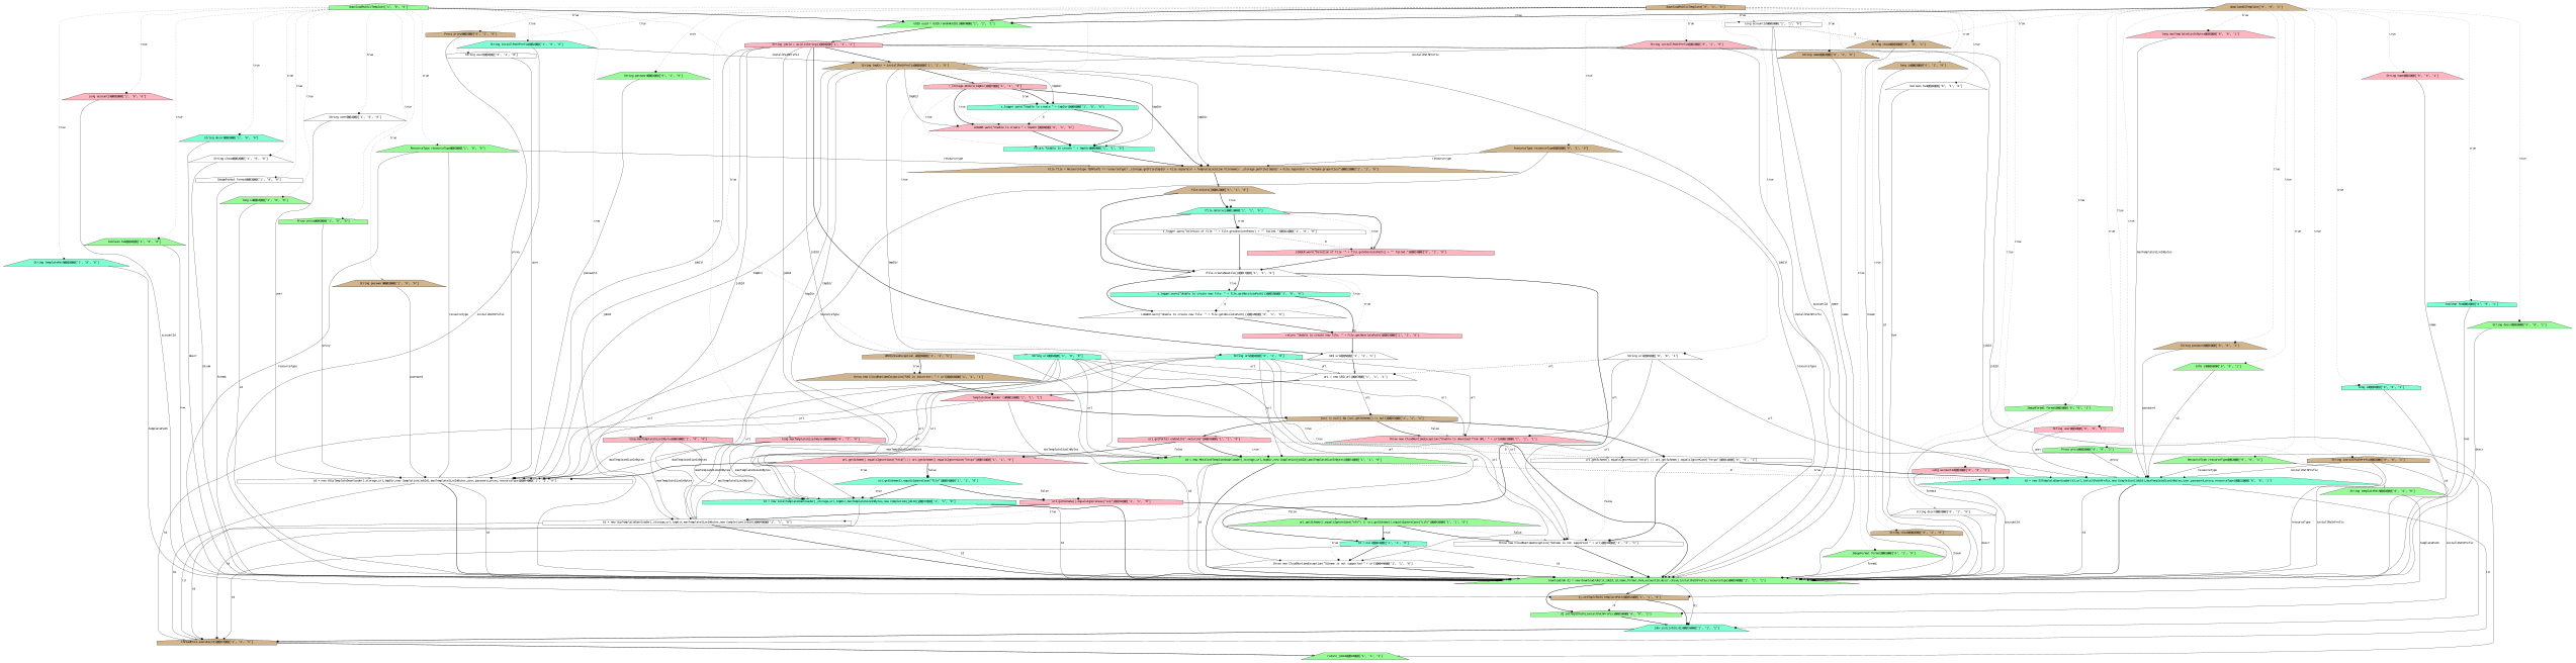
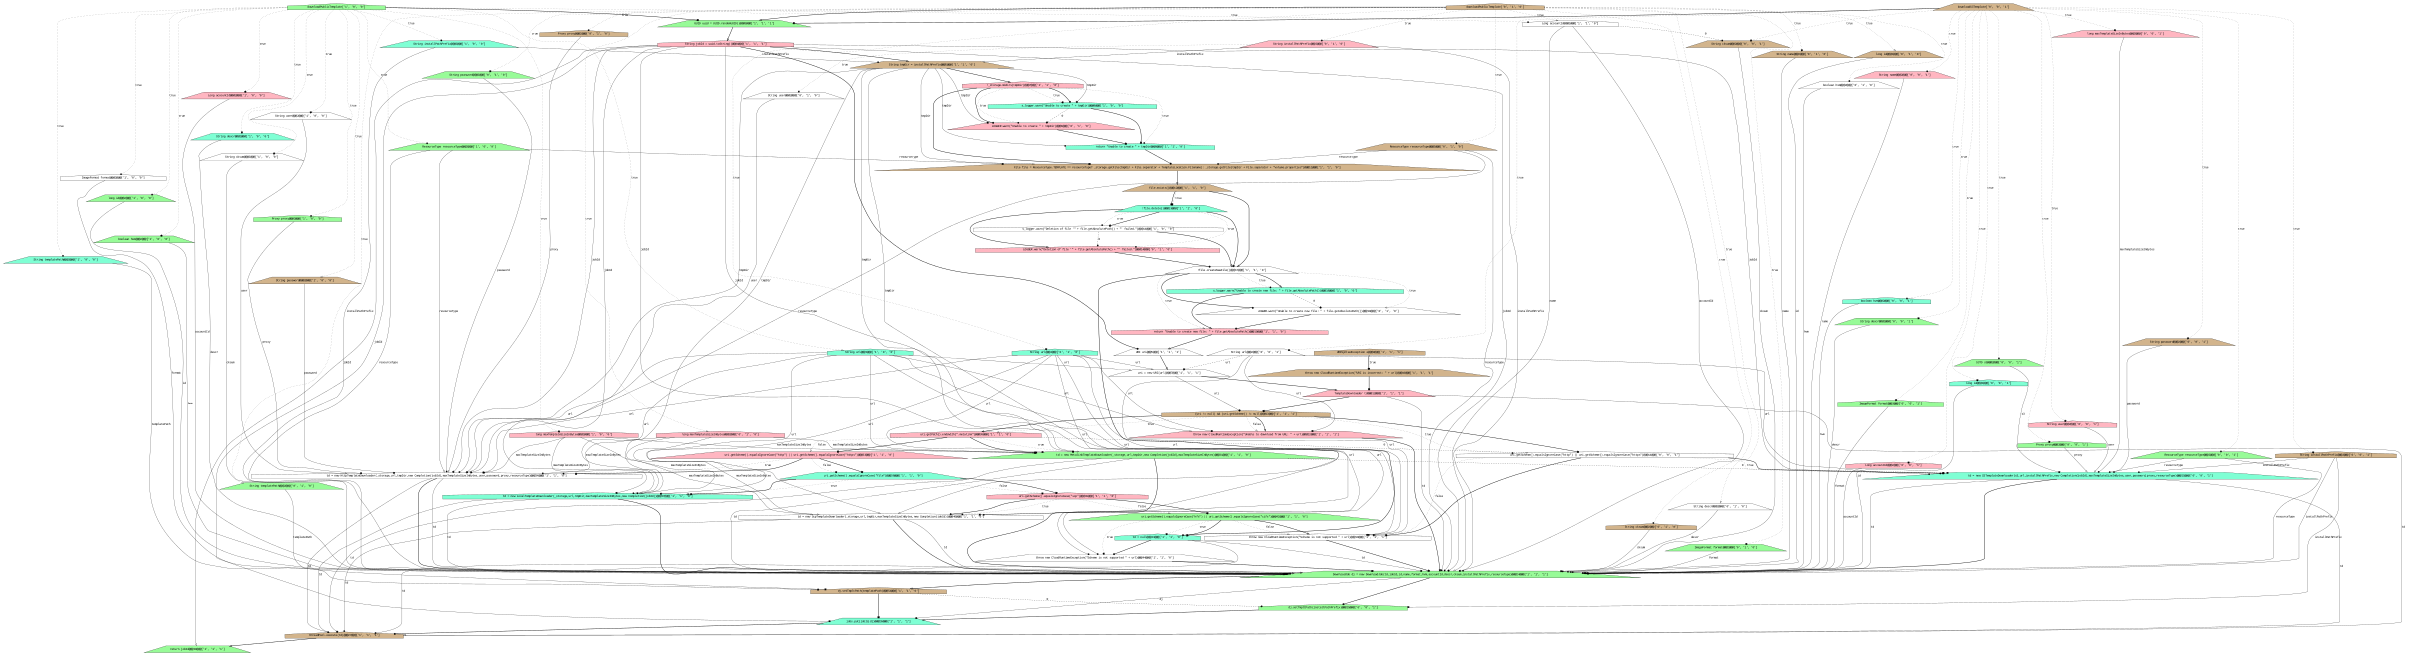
  digraph {
    fontname="Liberation Mono"
    node [fillcolor=palegreen fontname="Liberation Mono" shape=trapezium style=filled]
    edge [arrowhead=box fontname="Liberation Mono" style=solid]
    n1 [fillcolor=lightpink label="long maxTemplateSizeInBytes@@@2@@@['0', '0', '1']"]
    n2 [fillcolor=aquamarine label="td = new S3TemplateDownloader(s3,url,installPathPrefix,new Completion(jobId),maxTemplateSizeInBytes,user,password,proxy,resourceType)@@@15@@@['0', '0', '1']"]
    n3 [label="DownloadJob dj = new DownloadJob(td,jobId,id,name,format,hvm,accountId,descr,cksum,installPathPrefix,resourceType)@@@24@@@['1', '1', '1']"]
    n4 [fillcolor=tan label="threadPool.execute(td)@@@27@@@['1', '1', '1']" shape=house]
    n5 [fillcolor=tan label="String name@@@2@@@['0', '1', '0']"]
    n6 [fillcolor=tan label="dj.setTmpltPath(templatePath)@@@54@@@['1', '1', '0']" shape=house]
    n7 [fillcolor=aquamarine label="jobs.put(jobId,dj)@@@26@@@['1', '1', '1']"]
    n8 [label="dj.setTmpltPath(installPathPrefix)@@@25@@@['0', '0', '1']" shape=house]
    n9 [fillcolor=lightpink label="long maxTemplateSizeInBytes@@@2@@@['1', '0', '0']" shape=house]
    n10 [fillcolor=white label="td = new ScpTemplateDownloader(_storage,url,tmpDir,maxTemplateSizeInBytes,new Completion(jobId))@@@40@@@['1', '1', '0']" shape=house]
    n11 [fillcolor=white label="td = new HttpTemplateDownloader(_storage,url,tmpDir,new Completion(jobId),maxTemplateSizeInBytes,user,password,proxy,resourceType)@@@34@@@['1', '1', '0']" shape=house]
    n12 [fillcolor=aquamarine label="td = new LocalTemplateDownloader(_storage,url,tmpDir,maxTemplateSizeInBytes,new Completion(jobId))@@@37@@@['1', '1', '0']" shape=house]
    n13 [label="td = new MetalinkTemplateDownloader(_storage,url,tmpDir,new Completion(jobId),maxTemplateSizeInBytes)@@@31@@@['1', '1', '0']"]
    n14 [fillcolor=lightpink label="String installPathPrefix@@@2@@@['0', '1', '0']"]
    n15 [fillcolor=tan label="String tmpDir = installPathPrefix@@@5@@@['1', '1', '0']"]
    n16 [fillcolor=aquamarine label="s_logger.warn(\"Unable to create \" + tmpDir)@@@8@@@['1', '0', '0']" shape=house]
    n17 [fillcolor=lightpink label="LOGGER.warn(\"Unable to create \" + tmpDir)@@@8@@@['0', '1', '0']"]
    n18 [fillcolor=aquamarine label="return \"Unable to create \" + tmpDir@@@9@@@['1', '1', '0']" shape=house]
    n19 [fillcolor=tan label="File file = ResourceType.TEMPLATE == resourceType? _storage.getFile(tmpDir + File.separator + TemplateLocation.Filename): _storage.getFile(tmpDir + File.separator + \"volume.properties\")@@@11@@@['1', '1', '0']"]
    n20 [fillcolor=lightpink label="!_storage.mkdirs(tmpDir)@@@7@@@['1', '1', '0']" shape=house]
    n21 [fillcolor=white label="throw new CloudRuntimeException(\"Scheme is not supported \" + url)@@@18@@@['1', '1', '1']" shape=house]
    n22 [fillcolor=tan label="throw new CloudRuntimeException(\"URI is incorrect: \" + url)@@@10@@@['1', '1', '1']"]
    n23 [fillcolor=lightpink label="TemplateDownloader td@@@12@@@['1', '1', '1']"]
    n24 [fillcolor=tan label="(uri != null) && (uri.getScheme() != null)@@@13@@@['1', '1', '1']" shape=house]
    n25 [fillcolor=aquamarine label="!file.delete()@@@13@@@['1', '1', '0']"]
    n26 [fillcolor=white label="!file.createNewFile()@@@17@@@['1', '1', '0']"]
    n27 [fillcolor=white label="s_logger.warn(\"Deletion of file '\" + file.getAbsolutePath() + \"' failed.\")@@@14@@@['1', '0', '0']" shape=house]
    n28 [fillcolor=lightpink label="LOGGER.warn(\"Deletion of file '\" + file.getAbsolutePath() + \"' failed.\")@@@14@@@['0', '1', '0']" shape=house]
    n29 [fillcolor=lightpink label="return \"Unable to create new file: \" + file.getAbsolutePath()@@@19@@@['1', '1', '0']" shape=house]
    n30 [fillcolor=aquamarine label="s_logger.warn(\"Unable to create new file: \" + file.getAbsolutePath())@@@18@@@['1', '0', '0']" shape=house]
    n31 [fillcolor=white label="LOGGER.warn(\"Unable to create new file: \" + file.getAbsolutePath())@@@18@@@['0', '1', '0']"]
    n32 [fillcolor=aquamarine label="td = null@@@43@@@['1', '1', '0']" shape=house]
    n33 [fillcolor=lightpink label="uri.getScheme().equalsIgnoreCase(\"scp\")@@@39@@@['1', '1', '0']" shape=house]
    n34 [label="uri.getScheme().equalsIgnoreCase(\"nfs\") || uri.getScheme().equalsIgnoreCase(\"cifs\")@@@42@@@['1', '1', '0']"]
    n35 [fillcolor=white label="throw new CloudRuntimeException(\"Scheme is not supported \" + url)@@@44@@@['1', '1', '0']"]
    n36 [fillcolor=tan label="downloadS3Template['0', '0', '1']"]
    n37 [fillcolor=lightpink label="String name@@@2@@@['0', '0', '1']"]
    n38 [fillcolor=tan label="String cksum@@@2@@@['0', '0', '1']"]
    n39 [fillcolor=white label="String url@@@2@@@['0', '0', '1']"]
    n40 [fillcolor=aquamarine label="boolean hvm@@@2@@@['0', '0', '1']" shape=house]
    n41 [fillcolor=tan label="String installPathPrefix@@@2@@@['0', '0', '1']" shape=house]
    n42 [label="String descr@@@2@@@['0', '0', '1']"]
    n43 [fillcolor=tan label="String password@@@2@@@['0', '0', '1']"]
    n44 [label="S3TO s3@@@2@@@['0', '0', '1']"]
    n45 [fillcolor=aquamarine label="long id@@@2@@@['0', '0', '1']" shape=house]
    n46 [label="ResourceType resourceType@@@2@@@['0', '0', '1']"]
    n47 [label="ImageFormat format@@@2@@@['0', '0', '1']" shape=house]
    n48 [label="UUID uuid = UUID.randomUUID()@@@3@@@['1', '1', '1']"]
    n49 [fillcolor=lightpink label="String user@@@2@@@['0', '0', '1']" shape=house]
    n50 [label="Proxy proxy@@@2@@@['0', '0', '1']" shape=house]
    n51 [fillcolor=lightpink label="Long accountId@@@2@@@['0', '0', '1']" shape=house]
    n52 [fillcolor=lightpink label="throw new CloudRuntimeException(\"Unable to download from URL: \" + url)@@@22@@@['1', '1', '1']"]
    n53 [fillcolor=white label="uri = new URI(url)@@@7@@@['1', '1', '1']"]
    n54 [fillcolor=lightpink label="String jobId = uuid.toString()@@@4@@@['1', '1', '1']" shape=house]
    n55 [fillcolor=tan label="ResourceType resourceType@@@2@@@['0', '1', '0']"]
    n56 [fillcolor=tan label="file.exists()@@@12@@@['1', '1', '0']"]
    n57 [label="String templatePath@@@2@@@['0', '1', '0']"]
    n58 [label="return jobId@@@28@@@['1', '1', '1']"]
    n59 [fillcolor=white label="URI uri@@@5@@@['1', '1', '1']"]
    n60 [fillcolor=tan label="Proxy proxy@@@2@@@['0', '1', '0']" shape=house]
    n61 [fillcolor=white label="String descr@@@2@@@['0', '1', '0']"]
    n62 [fillcolor=tan label="String cksum@@@2@@@['0', '1', '0']" shape=house]
    n63 [fillcolor=lightpink label="Long accountId@@@2@@@['1', '0', '0']"]
    n64 [fillcolor=white label="String user@@@2@@@['1', '0', '0']"]
    n65 [fillcolor=aquamarine label="String descr@@@2@@@['1', '0', '0']"]
    n66 [fillcolor=white label="String cksum@@@2@@@['1', '0', '0']"]
    n67 [fillcolor=white label="Long accountId@@@2@@@['1', '1', '0']" shape=house]
    n68 [label="ImageFormat format@@@2@@@['0', '1', '0']"]
    n69 [fillcolor=white label="ImageFormat format@@@2@@@['1', '0', '0']" shape=house]
    n70 [fillcolor=lightpink label="uri.getPath().endsWith(\".metalink\")@@@30@@@['1', '1', '0']" shape=house]
    n71 [fillcolor=white label="uri.getScheme().equalsIgnoreCase(\"http\") || uri.getScheme().equalsIgnoreCase(\"https\")@@@14@@@['0', '0', '1']" shape=house]
    n72 [fillcolor=lightpink label="uri.getScheme().equalsIgnoreCase(\"http\") || uri.getScheme().equalsIgnoreCase(\"https\")@@@33@@@['1', '1', '0']"]
    n73 [fillcolor=aquamarine label="uri.getScheme().equalsIgnoreCase(\"file\")@@@36@@@['1', '1', '0']"]
    n74 [label="long id@@@2@@@['1', '0', '0']"]
-   n75 [fillcolor=white label="String user@@@2@@@['0', '1', '0']" shape=house]
+   n75 [fillcolor=white label="String user@@@2@@@['0', '1', '0']"]
    n76 [fillcolor=tan label="long id@@@2@@@['0', '1', '0']"]
    n77 [label="Proxy proxy@@@2@@@['1', '0', '0']" shape=house]
    n78 [label="boolean hvm@@@2@@@['1', '0', '0']"]
    n79 [fillcolor=lightpink label="long maxTemplateSizeInBytes@@@2@@@['0', '1', '0']" shape=house]
    n80 [fillcolor=tan label="downloadPublicTemplate['0', '1', '0']" shape=house]
    n81 [fillcolor=aquamarine label="String url@@@2@@@['0', '1', '0']" shape=house]
    n82 [label="String password@@@2@@@['0', '1', '0']"]
    n83 [fillcolor=white label="boolean hvm@@@2@@@['0', '1', '0']"]
    n84 [fillcolor=aquamarine label="String url@@@2@@@['1', '0', '0']" shape=house]
    n85 [fillcolor=aquamarine label="String templatePath@@@2@@@['1', '0', '0']"]
    n86 [label="downloadPublicTemplate['1', '0', '0']" shape=house]
    n87 [fillcolor=aquamarine label="String installPathPrefix@@@2@@@['1', '0', '0']"]
    n88 [label="ResourceType resourceType@@@2@@@['1', '0', '0']"]
    n89 [fillcolor=tan label="String password@@@2@@@['1', '0', '0']"]
    n90 [fillcolor=tan label="URISyntaxException e@@@9@@@['1', '1', '1']" shape=house]
    n1 -> n2 [arrowhead=dot label=maxTemplateSizeInBytes]
    n2 -> n3 [arrowhead=onormal style=bold]
    n2 -> n3 [arrowhead=onormal label=td]
    n2 -> n4 [arrowhead=onormal label=td]
    n3 -> n6 [arrowhead=onormal style=bold]
    n3 -> n7 [label=dj]
    n3 -> n8 [arrowhead=dot style=bold]
    n4 -> n58 [arrowhead=onormal style=bold]
    n5 -> n3 [arrowhead=dot label=name]
    n6 -> n7 [style=bold]
    n6 -> n8 [arrowhead=dot label=0 style=dashed]
    n7 -> n4 [arrowhead=dot style=bold]
    n8 -> n7 [arrowhead=onormal style=bold]
    n9 -> n10 [arrowhead=onormal label=maxTemplateSizeInBytes]
    n9 -> n11 [arrowhead=dot label=maxTemplateSizeInBytes]
    n9 -> n12 [arrowhead=dot label=maxTemplateSizeInBytes]
    n9 -> n13 [arrowhead=onormal label=maxTemplateSizeInBytes]
    n10 -> n3 [arrowhead=onormal label=td]
    n10 -> n3 [arrowhead=dot style=bold]
    n10 -> n4 [arrowhead=dot label=td]
    n11 -> n3 [arrowhead=onormal label=td]
    n11 -> n3 [style=bold]
    n11 -> n4 [arrowhead=onormal label=td]
    n12 -> n3 [arrowhead=onormal label=td]
    n12 -> n3 [style=bold]
    n12 -> n4 [arrowhead=dot label=td]
    n13 -> n2 [label=0 style=dashed]
    n13 -> n3 [arrowhead=onormal label=td]
    n13 -> n3 [arrowhead=onormal style=bold]
    n13 -> n4 [label=td]
    n14 -> n3 [arrowhead=dot label=installPathPrefix]
    n14 -> n15 [arrowhead=onormal label=installPathPrefix]
    n15 -> n10 [arrowhead=dot label=tmpDir]
    n15 -> n11 [arrowhead=dot label=tmpDir]
    n15 -> n12 [arrowhead=onormal label=tmpDir]
    n15 -> n13 [arrowhead=onormal label=tmpDir]
    n15 -> n16 [label=tmpDir]
    n15 -> n17 [label=tmpDir]
    n15 -> n18 [arrowhead=dot label=tmpDir]
    n15 -> n19 [label=tmpDir]
    n15 -> n20 [arrowhead=onormal style=bold]
    n16 -> n17 [label=0 style=dashed]
    n16 -> n18 [style=bold]
    n17 -> n18 [style=bold]
    n18 -> n19 [arrowhead=dot style=bold]
    n19 -> n56 [arrowhead=onormal style=bold]
    n20 -> n16 [label=true style=dotted]
    n20 -> n16 [arrowhead=dot style=bold]
    n20 -> n17 [arrowhead=dot label=true style=dotted]
    n20 -> n17 [arrowhead=dot style=bold]
    n20 -> n18 [arrowhead=dot label=true style=dotted]
    n20 -> n19 [style=bold]
    n21 -> n3 [style=bold]
    n22 -> n23 [style=bold]
    n23 -> n3 [arrowhead=dot label=td]
    n23 -> n4 [arrowhead=onormal label=td]
    n23 -> n24 [style=bold]
    n24 -> n52 [arrowhead=onormal label=false style=dotted]
    n24 -> n52 [arrowhead=onormal style=bold]
    n24 -> n70 [arrowhead=onormal label=true style=dotted]
    n24 -> n70 [arrowhead=onormal style=bold]
    n24 -> n71 [arrowhead=dot label=true style=dotted]
    n24 -> n71 [style=bold]
    n25 -> n26 [style=bold]
    n25 -> n27 [style=bold]
    n25 -> n27 [arrowhead=dot label=true style=dotted]
    n25 -> n28 [arrowhead=onormal style=bold]
    n25 -> n28 [arrowhead=dot label=true style=dotted]
    n26 -> n29 [arrowhead=onormal label=true style=dotted]
    n26 -> n30 [arrowhead=onormal style=bold]
    n26 -> n30 [arrowhead=dot label=true style=dotted]
    n26 -> n31 [arrowhead=dot style=bold]
    n26 -> n31 [arrowhead=onormal label=true style=dotted]
    n26 -> n32 [arrowhead=dot style=bold]
    n27 -> n26 [arrowhead=onormal style=bold]
    n27 -> n28 [arrowhead=dot label=0 style=dashed]
    n28 -> n26 [arrowhead=dot style=bold]
    n29 -> n59 [arrowhead=onormal style=bold]
    n30 -> n29 [arrowhead=onormal style=bold]
    n30 -> n31 [label=0 style=dashed]
    n31 -> n29 [arrowhead=dot style=bold]
    n32 -> n3 [label=td]
    n32 -> n4 [arrowhead=dot label=td]
    n32 -> n35 [arrowhead=dot style=bold]
    n33 -> n10 [arrowhead=dot label=true style=dotted]
    n33 -> n10 [arrowhead=dot style=bold]
    n33 -> n34 [arrowhead=onormal label=false style=dotted]
    n33 -> n34 [style=bold]
    n34 -> n21 [arrowhead=onormal label=false style=dotted]
    n34 -> n21 [arrowhead=onormal style=bold]
    n34 -> n32 [label=true style=dotted]
    n34 -> n32 [style=bold]
    n34 -> n35 [label=true style=dotted]
    n35 -> n3 [style=bold]
    n36 -> n1 [label=true style=dotted]
    n36 -> n37 [arrowhead=dot label=true style=dotted]
    n36 -> n38 [label=true style=dotted]
    n36 -> n39 [label=true style=dotted]
    n36 -> n40 [arrowhead=dot label=true style=dotted]
    n36 -> n41 [label=true style=dotted]
    n36 -> n42 [label=true style=dotted]
    n36 -> n43 [label=true style=dotted]
    n36 -> n44 [arrowhead=dot label=true style=dotted]
    n36 -> n45 [label=true style=dotted]
    n36 -> n46 [arrowhead=dot label=true style=dotted]
    n36 -> n47 [label=true style=dotted]
    n36 -> n48 [style=bold]
    n36 -> n49 [label=true style=dotted]
    n36 -> n50 [label=true style=dotted]
    n36 -> n51 [label=true style=dotted]
    n37 -> n3 [label=name]
    n38 -> n3 [arrowhead=dot label=cksum]
    n39 -> n2 [arrowhead=dot label=url]
    n39 -> n21 [arrowhead=onormal label=url]
    n39 -> n52 [label=url]
    n39 -> n53 [label=url style=dashed]
    n40 -> n3 [arrowhead=onormal label=hvm]
    n41 -> n2 [arrowhead=dot label=installPathPrefix]
    n41 -> n3 [arrowhead=onormal label=installPathPrefix]
    n41 -> n8 [label=installPathPrefix]
    n42 -> n3 [arrowhead=dot label=descr]
    n43 -> n2 [arrowhead=dot label=password]
    n44 -> n2 [label=s3]
    n45 -> n3 [label=id]
    n46 -> n2 [arrowhead=dot label=resourceType]
    n46 -> n3 [arrowhead=dot label=resourceType]
    n47 -> n3 [label=format]
    n48 -> n54 [arrowhead=onormal style=bold]
    n49 -> n2 [arrowhead=onormal label=user]
    n50 -> n2 [arrowhead=onormal label=proxy]
    n51 -> n3 [arrowhead=dot label=accountId]
    n52 -> n3 [style=bold]
    n53 -> n23 [arrowhead=onormal style=bold]
    n53 -> n24 [label=uri]
    n54 -> n2 [label=jobId]
    n54 -> n3 [label=jobId]
    n54 -> n7 [label=jobId]
    n54 -> n10 [label=jobId]
    n54 -> n11 [label=jobId]
    n54 -> n12 [label=jobId]
    n54 -> n13 [arrowhead=dot label=jobId]
    n54 -> n15 [arrowhead=onormal style=bold]
    n54 -> n58 [arrowhead=onormal label=jobId]
    n54 -> n59 [arrowhead=dot style=bold]
    n55 -> n3 [arrowhead=dot label=resourceType]
    n55 -> n11 [label=resourceType]
    n55 -> n19 [arrowhead=dot label=resourceType]
    n56 -> n25 [label=true style=dotted]
    n56 -> n25 [style=bold]
    n56 -> n26 [arrowhead=onormal style=bold]
    n57 -> n6 [label=templatePath]
    n59 -> n53 [arrowhead=onormal style=bold]
    n60 -> n11 [arrowhead=onormal label=proxy]
    n61 -> n3 [label=descr]
    n62 -> n3 [arrowhead=dot label=cksum]
    n63 -> n3 [arrowhead=onormal label=accountId]
    n64 -> n11 [arrowhead=onormal label=user]
    n65 -> n3 [arrowhead=onormal label=descr]
    n66 -> n3 [label=cksum]
    n67 -> n3 [label=accountId]
    n67 -> n3 [arrowhead=onormal label=name]
    n67 -> n38 [arrowhead=dot label=0 style=dashed]
    n68 -> n3 [arrowhead=dot label=format]
    n69 -> n3 [arrowhead=onormal label=format]
    n70 -> n13 [label=true style=dotted]
    n70 -> n13 [style=bold]
    n70 -> n71 [arrowhead=onormal label=0 style=dashed]
    n70 -> n72 [arrowhead=onormal label=false style=dotted]
    n70 -> n72 [style=bold]
    n71 -> n2 [style=bold]
    n71 -> n2 [arrowhead=dot label=true style=dotted]
    n71 -> n21 [label=false style=dotted]
    n71 -> n21 [style=bold]
    n72 -> n11 [arrowhead=dot label=true style=dotted]
    n72 -> n11 [style=bold]
    n72 -> n73 [style=bold]
    n72 -> n73 [label=false style=dotted]
    n73 -> n12 [arrowhead=onormal style=bold]
    n73 -> n12 [label=true style=dotted]
    n73 -> n33 [label=false style=dotted]
    n73 -> n33 [style=bold]
    n74 -> n3 [arrowhead=onormal label=id]
    n75 -> n11 [label=user]
    n76 -> n3 [arrowhead=dot label=id]
    n77 -> n11 [label=proxy]
    n78 -> n3 [arrowhead=onormal label=hvm]
    n79 -> n10 [arrowhead=onormal label=maxTemplateSizeInBytes]
    n79 -> n11 [arrowhead=dot label=maxTemplateSizeInBytes]
    n79 -> n12 [arrowhead=onormal label=maxTemplateSizeInBytes]
    n79 -> n13 [arrowhead=dot label=maxTemplateSizeInBytes]
    n80 -> n5 [label=true style=dotted]
    n80 -> n14 [arrowhead=dot label=true style=dotted]
    n80 -> n48 [arrowhead=onormal style=bold]
    n80 -> n55 [arrowhead=dot label=true style=dotted]
    n80 -> n57 [arrowhead=onormal label=true style=dotted]
    n80 -> n60 [arrowhead=dot label=true style=dotted]
    n80 -> n61 [arrowhead=onormal label=true style=dotted]
    n80 -> n62 [arrowhead=dot label=true style=dotted]
    n80 -> n67 [arrowhead=onormal label=true style=dotted]
    n80 -> n68 [label=true style=dotted]
-   n80 -> n75 [arrowhead=dot label=true style=dotted]
+   n14 -> n75 [arrowhead=dot label=true style=dotted]
    n80 -> n76 [arrowhead=onormal label=true style=dotted]
    n80 -> n79 [arrowhead=onormal label=true style=dotted]
    n80 -> n81 [label=true style=dotted]
    n80 -> n82 [label=true style=dotted]
    n80 -> n83 [arrowhead=dot label=true style=dotted]
    n81 -> n10 [arrowhead=onormal label=url]
    n81 -> n11 [label=url]
    n81 -> n12 [label=url]
    n81 -> n13 [label=url]
    n81 -> n21 [label=url]
    n81 -> n35 [arrowhead=dot label=url]
    n81 -> n52 [label=url]
    n81 -> n53 [arrowhead=onormal label=url]
    n82 -> n11 [arrowhead=dot label=password]
    n83 -> n3 [arrowhead=onormal label=hvm]
    n84 -> n10 [arrowhead=onormal label=url]
    n84 -> n11 [arrowhead=onormal label=url]
    n84 -> n12 [arrowhead=dot label=url]
    n84 -> n13 [label=url]
    n84 -> n21 [label=url]
    n84 -> n35 [arrowhead=dot label=url]
    n84 -> n52 [arrowhead=onormal label=url]
    n84 -> n53 [arrowhead=onormal label=url]
    n85 -> n6 [label=templatePath]
    n86 -> n9 [label=true style=dotted]
    n86 -> n48 [style=bold]
    n86 -> n63 [label=true style=dotted]
    n86 -> n64 [label=true style=dotted]
    n86 -> n65 [label=true style=dotted]
    n86 -> n66 [label=true style=dotted]
    n86 -> n67 [arrowhead=dot label=true style=dotted]
    n86 -> n69 [arrowhead=dot label=true style=dotted]
    n86 -> n74 [arrowhead=dot label=true style=dotted]
    n86 -> n77 [arrowhead=dot label=true style=dotted]
    n86 -> n78 [label=true style=dotted]
    n86 -> n84 [arrowhead=onormal label=true style=dotted]
    n86 -> n85 [arrowhead=dot label=true style=dotted]
    n86 -> n87 [arrowhead=dot label=true style=dotted]
    n86 -> n88 [arrowhead=dot label=true style=dotted]
    n86 -> n89 [arrowhead=onormal label=true style=dotted]
    n87 -> n3 [label=installPathPrefix]
    n87 -> n15 [arrowhead=dot label=installPathPrefix]
    n88 -> n3 [label=resourceType]
    n88 -> n11 [arrowhead=onormal label=resourceType]
    n88 -> n19 [arrowhead=onormal label=resourceType]
    n89 -> n11 [label=password]
    n90 -> n22 [arrowhead=dot style=bold]
    n90 -> n22 [arrowhead=dot label=true style=dotted]
  }
